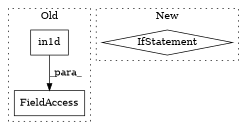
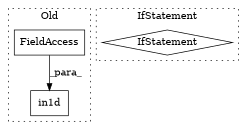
  digraph {
    node [shape=box]
    n1 [a=32 l="5,2" label=in1d s="427,463"]
    n2 [a=22 l=10 label=FieldAccess s=432]
    n3 [a=25 l="4,2" label=IfStatement s="510,554" shape=diamond]
    subgraph cluster_1 {
      label=Old
      style=dotted
      n1
      n2
    }
    subgraph cluster_2 {
-     label=New
+     label=IfStatement
      style=dotted
      n3
    }
-   n1 -> n2 [label=_para_]
+   n2 -> n1 [label=_para_]
  }
